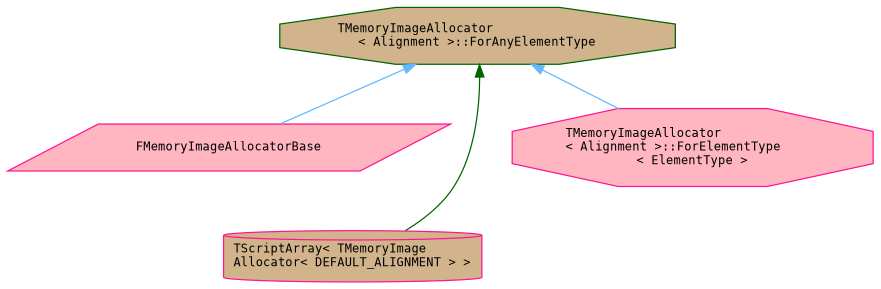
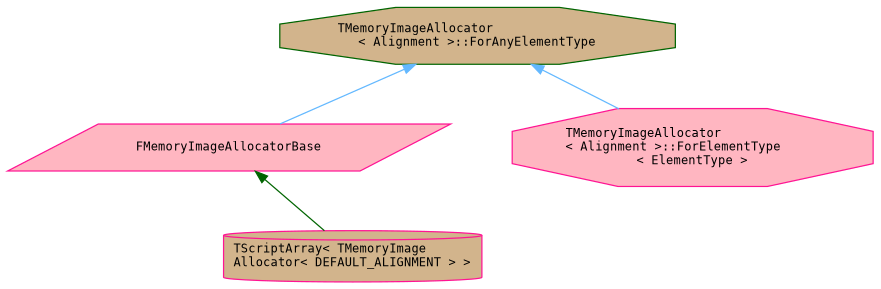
  digraph {
    fontname="DejaVu Sans Mono"
    rankdir=TB
    node [color=deeppink fillcolor=lightpink fontname="DejaVu Sans Mono" fontsize=10 shape=octagon style=filled]
    edge [color=steelblue1 dir=back fontname="DejaVu Sans Mono" fontsize=10 labelfontname=Helvetica labelfontsize=10 style=solid]
    n1 [height=0.2 label=FMemoryImageAllocatorBase shape=parallelogram width=0.4]
    n2 [color=darkgreen fillcolor=tan height=0.2 label="TMemoryImageAllocator\l\< Alignment \>::ForAnyElementType" width=0.4]
    n3 [fillcolor=tan height=0.2 label="TScriptArray\< TMemoryImage\lAllocator\< DEFAULT_ALIGNMENT \> \>" shape=cylinder width=0.4]
    n4 [height=0.2 label="TMemoryImageAllocator\l\< Alignment \>::ForElementType\l\< ElementType \>" width=0.4]
    n2 -> n1
-   n2 -> n3 [color=darkgreen]
+   n1 -> n3 [color=darkgreen]
    n2 -> n4
  }
